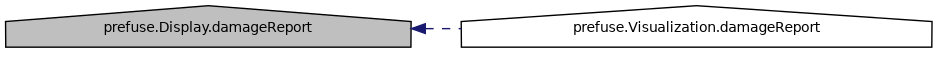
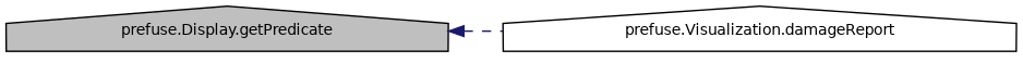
  digraph {
    rankdir=LR
    node [color=black fontname=Helvetica fontsize=10 shape=house style=filled]
-   n1 [fillcolor=grey75 fontcolor=black height=0.2 label="prefuse.Display.damageReport" width=0.4]
+   n1 [fillcolor=grey75 fontcolor=black height=0.2 label="prefuse.Display.getPredicate" width=0.4]
    n2 [fillcolor=white height=0.2 label="prefuse.Visualization.damageReport" width=0.4]
    n1 -> n2 [color=midnightblue dir=back fontname=Helvetica fontsize=10 labelfontname=Helvetica labelfontsize=10 style=dashed]
  }
